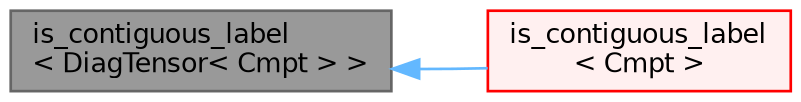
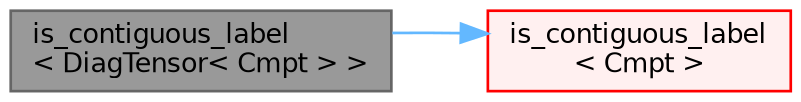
  digraph {
    rankdir=LR
    node [fontname=Helvetica fontsize=10 shape=box style=filled]
    n1 [color=gray40 fillcolor=grey60 fontcolor=black height=0.2 label="is_contiguous_label\l\< DiagTensor\< Cmpt \> \>" width=0.4]
    n2 [color=red fillcolor="#FFF0F0" height=0.2 label="is_contiguous_label\l\< Cmpt \>" width=0.4]
-   n1 -> n2 [color=steelblue1 dir=back fontname=Helvetica fontsize=10 labelfontname=Helvetica labelfontsize=10 style=solid]
+   n2 -> n1 [color=steelblue1 dir=back fontname=Helvetica fontsize=10 labelfontname=Helvetica labelfontsize=10 style=solid]
  }
